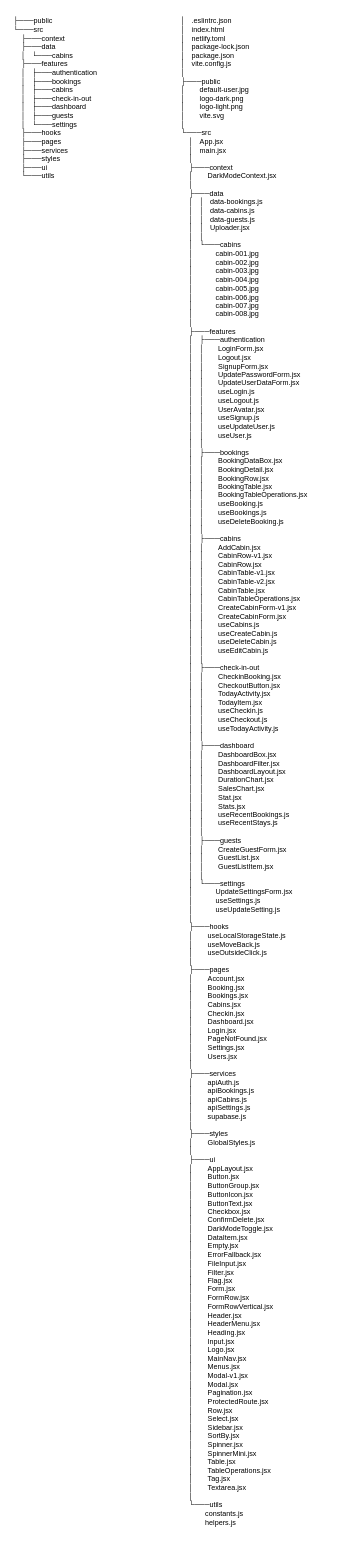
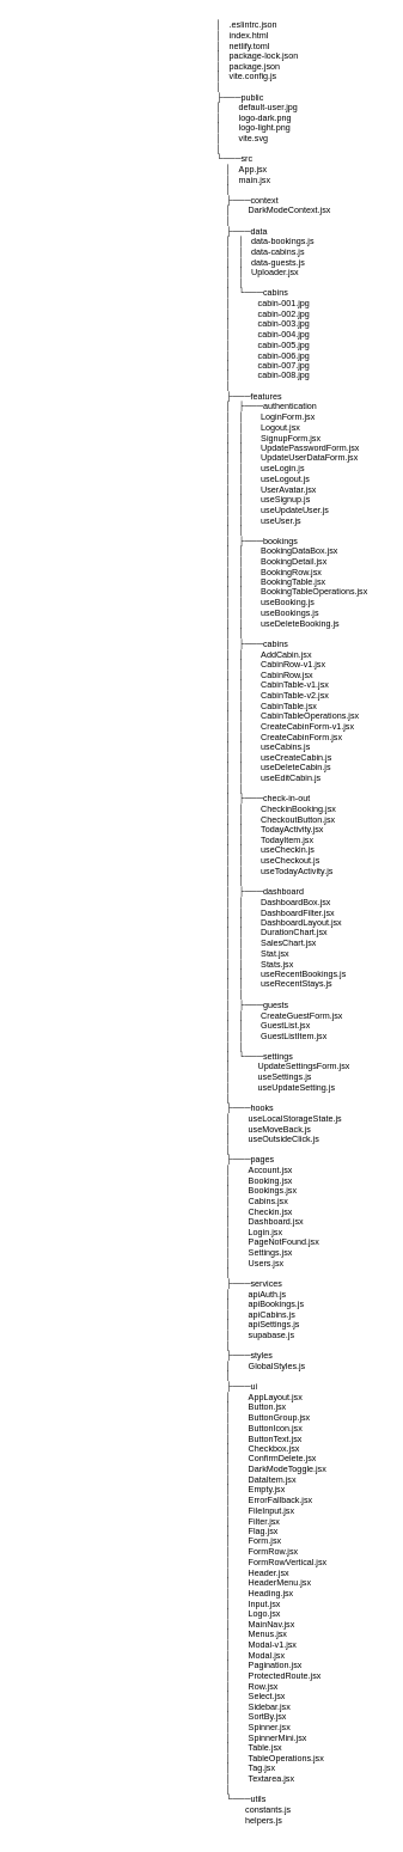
  <mxCell id="0" />
  <mxCell id="1" parent="0" />
- <mxCell id="2" value="├───public&#10;└───src&#10;    ├───context&#10;    ├───data&#10;    │   └───cabins&#10;    ├───features&#10;    │   ├───authentication&#10;    │   ├───bookings&#10;    │   ├───cabins&#10;    │   ├───check-in-out&#10;    │   ├───dashboard&#10;    │   ├───guests&#10;    │   └───settings&#10;    ├───hooks&#10;    ├───pages&#10;    ├───services&#10;    ├───styles&#10;    ├───ui&#10;    └───utils" style="text;whiteSpace=wrap;html=1;" vertex="1" parent="1"><mxGeometry x="20" y="20" width="170" height="300" as="geometry" /></mxCell>
  <mxCell id="3" value="│   .eslintrc.json&#10;│   index.html&#10;│   netlify.toml&#10;│   package-lock.json&#10;│   package.json&#10;│   vite.config.js&#10;│   &#10;├───public&#10;│       default-user.jpg&#10;│       logo-dark.png&#10;│       logo-light.png&#10;│       vite.svg&#10;│&#10;└───src&#10;    │   App.jsx&#10;    │   main.jsx&#10;    │&#10;    ├───context&#10;    │       DarkModeContext.jsx&#10;    │&#10;    ├───data&#10;    │   │   data-bookings.js&#10;    │   │   data-cabins.js&#10;    │   │   data-guests.js&#10;    │   │   Uploader.jsx&#10;    │   │&#10;    │   └───cabins&#10;    │           cabin-001.jpg&#10;    │           cabin-002.jpg&#10;    │           cabin-003.jpg&#10;    │           cabin-004.jpg&#10;    │           cabin-005.jpg&#10;    │           cabin-006.jpg&#10;    │           cabin-007.jpg&#10;    │           cabin-008.jpg&#10;    │&#10;    ├───features&#10;    │   ├───authentication&#10;    │   │       LoginForm.jsx&#10;    │   │       Logout.jsx&#10;    │   │       SignupForm.jsx&#10;    │   │       UpdatePasswordForm.jsx&#10;    │   │       UpdateUserDataForm.jsx&#10;    │   │       useLogin.js&#10;    │   │       useLogout.js&#10;    │   │       UserAvatar.jsx&#10;    │   │       useSignup.js&#10;    │   │       useUpdateUser.js&#10;    │   │       useUser.js&#10;    │   │       &#10;    │   ├───bookings&#10;    │   │       BookingDataBox.jsx&#10;    │   │       BookingDetail.jsx&#10;    │   │       BookingRow.jsx&#10;    │   │       BookingTable.jsx&#10;    │   │       BookingTableOperations.jsx&#10;    │   │       useBooking.js&#10;    │   │       useBookings.js&#10;    │   │       useDeleteBooking.js&#10;    │   │&#10;    │   ├───cabins&#10;    │   │       AddCabin.jsx&#10;    │   │       CabinRow-v1.jsx&#10;    │   │       CabinRow.jsx&#10;    │   │       CabinTable-v1.jsx&#10;    │   │       CabinTable-v2.jsx&#10;    │   │       CabinTable.jsx&#10;    │   │       CabinTableOperations.jsx&#10;    │   │       CreateCabinForm-v1.jsx&#10;    │   │       CreateCabinForm.jsx&#10;    │   │       useCabins.js&#10;    │   │       useCreateCabin.js&#10;    │   │       useDeleteCabin.js&#10;    │   │       useEditCabin.js&#10;    │   │&#10;    │   ├───check-in-out&#10;    │   │       CheckinBooking.jsx&#10;    │   │       CheckoutButton.jsx&#10;    │   │       TodayActivity.jsx&#10;    │   │       TodayItem.jsx&#10;    │   │       useCheckin.js&#10;    │   │       useCheckout.js&#10;    │   │       useTodayActivity.js&#10;    │   │&#10;    │   ├───dashboard&#10;    │   │       DashboardBox.jsx&#10;    │   │       DashboardFilter.jsx&#10;    │   │       DashboardLayout.jsx&#10;    │   │       DurationChart.jsx&#10;    │   │       SalesChart.jsx&#10;    │   │       Stat.jsx&#10;    │   │       Stats.jsx&#10;    │   │       useRecentBookings.js&#10;    │   │       useRecentStays.js&#10;    │   │&#10;    │   ├───guests&#10;    │   │       CreateGuestForm.jsx&#10;    │   │       GuestList.jsx&#10;    │   │       GuestListItem.jsx&#10;    │   │&#10;    │   └───settings&#10;    │           UpdateSettingsForm.jsx&#10;    │           useSettings.js&#10;    │           useUpdateSetting.js&#10;    │&#10;    ├───hooks&#10;    │       useLocalStorageState.js&#10;    │       useMoveBack.js&#10;    │       useOutsideClick.js&#10;    │&#10;    ├───pages&#10;    │       Account.jsx&#10;    │       Booking.jsx&#10;    │       Bookings.jsx&#10;    │       Cabins.jsx&#10;    │       Checkin.jsx&#10;    │       Dashboard.jsx&#10;    │       Login.jsx&#10;    │       PageNotFound.jsx&#10;    │       Settings.jsx&#10;    │       Users.jsx&#10;    │&#10;    ├───services&#10;    │       apiAuth.js&#10;    │       apiBookings.js&#10;    │       apiCabins.js&#10;    │       apiSettings.js&#10;    │       supabase.js&#10;    │&#10;    ├───styles&#10;    │       GlobalStyles.js&#10;    │&#10;    ├───ui&#10;    │       AppLayout.jsx&#10;    │       Button.jsx&#10;    │       ButtonGroup.jsx&#10;    │       ButtonIcon.jsx&#10;    │       ButtonText.jsx&#10;    │       Checkbox.jsx&#10;    │       ConfirmDelete.jsx&#10;    │       DarkModeToggle.jsx&#10;    │       DataItem.jsx&#10;    │       Empty.jsx&#10;    │       ErrorFallback.jsx&#10;    │       FileInput.jsx&#10;    │       Filter.jsx&#10;    │       Flag.jsx&#10;    │       Form.jsx&#10;    │       FormRow.jsx&#10;    │       FormRowVertical.jsx&#10;    │       Header.jsx&#10;    │       HeaderMenu.jsx&#10;    │       Heading.jsx&#10;    │       Input.jsx&#10;    │       Logo.jsx&#10;    │       MainNav.jsx&#10;    │       Menus.jsx&#10;    │       Modal-v1.jsx&#10;    │       Modal.jsx&#10;    │       Pagination.jsx&#10;    │       ProtectedRoute.jsx&#10;    │       Row.jsx&#10;    │       Select.jsx&#10;    │       Sidebar.jsx&#10;    │       SortBy.jsx&#10;    │       Spinner.jsx&#10;    │       SpinnerMini.jsx&#10;    │       Table.jsx&#10;    │       TableOperations.jsx&#10;    │       Tag.jsx&#10;    │       Textarea.jsx&#10;    │&#10;    └───utils&#10;            constants.js&#10;            helpers.js" style="text;whiteSpace=wrap;html=1;" vertex="1" parent="1"><mxGeometry x="300" y="20" width="240" height="2540" as="geometry" /></mxCell>
